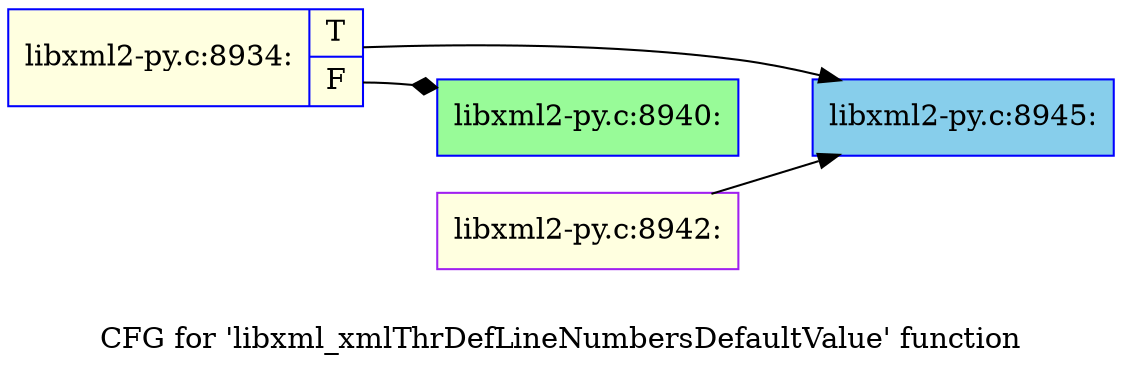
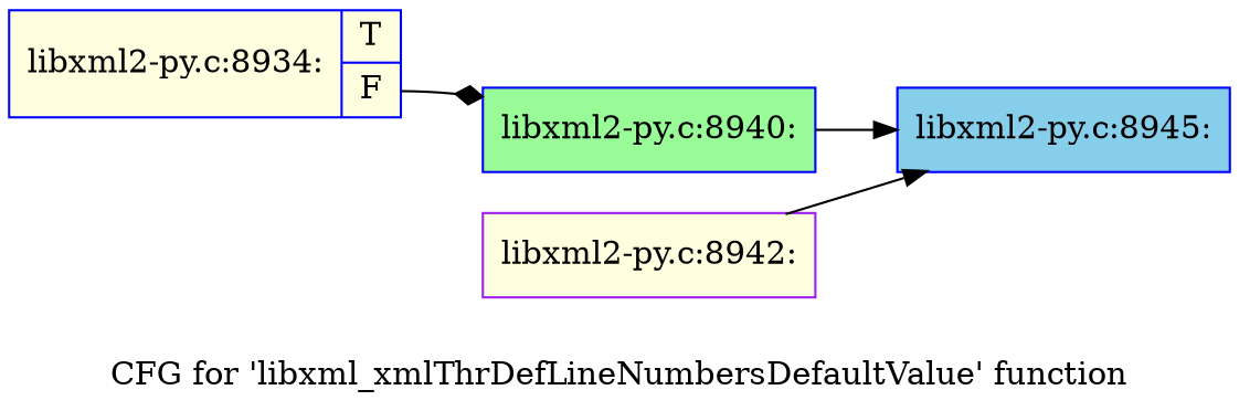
  digraph {
    label="CFG for 'libxml_xmlThrDefLineNumbersDefaultValue' function"
    rankdir=LR
    node [color=blue fillcolor=lightyellow shape=record style=filled]
    edge [arrowhead=normal]
    n1 [label="{libxml2-py.c:8934:|{<s0>T|<s1>F}}"]
    n2 [fillcolor=palegreen label="{libxml2-py.c:8940:}"]
    n3 [color=purple label="{libxml2-py.c:8942:}"]
    n4 [fillcolor=skyblue label="{libxml2-py.c:8945:}"]
    n1 -> n2 [arrowhead=diamond tailport=s1]
-   n1 -> n4
+   n2 -> n4
    n3 -> n4
  }
